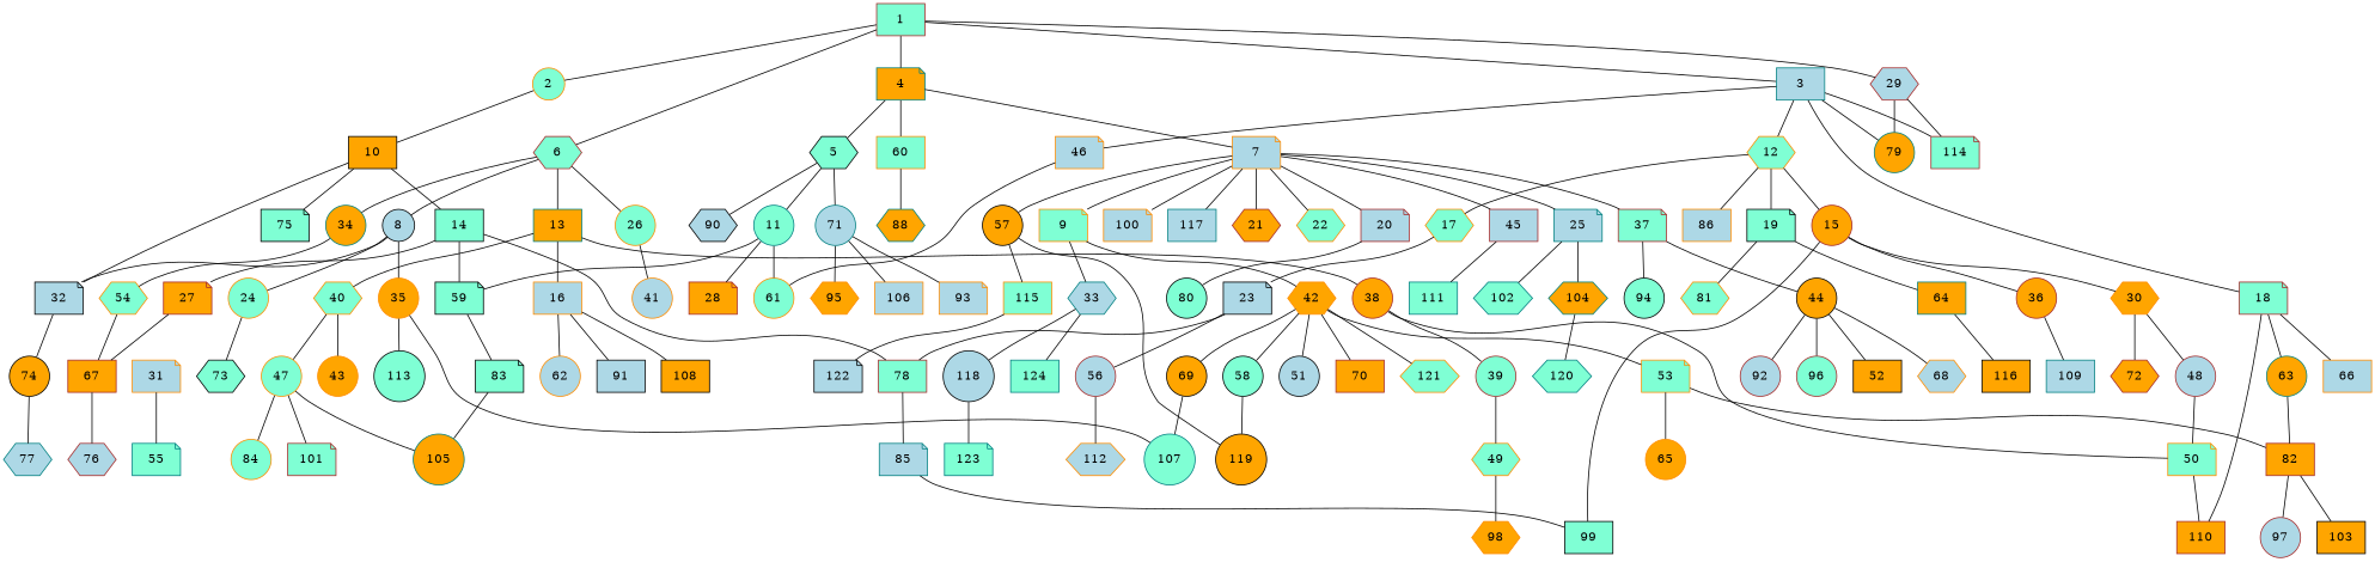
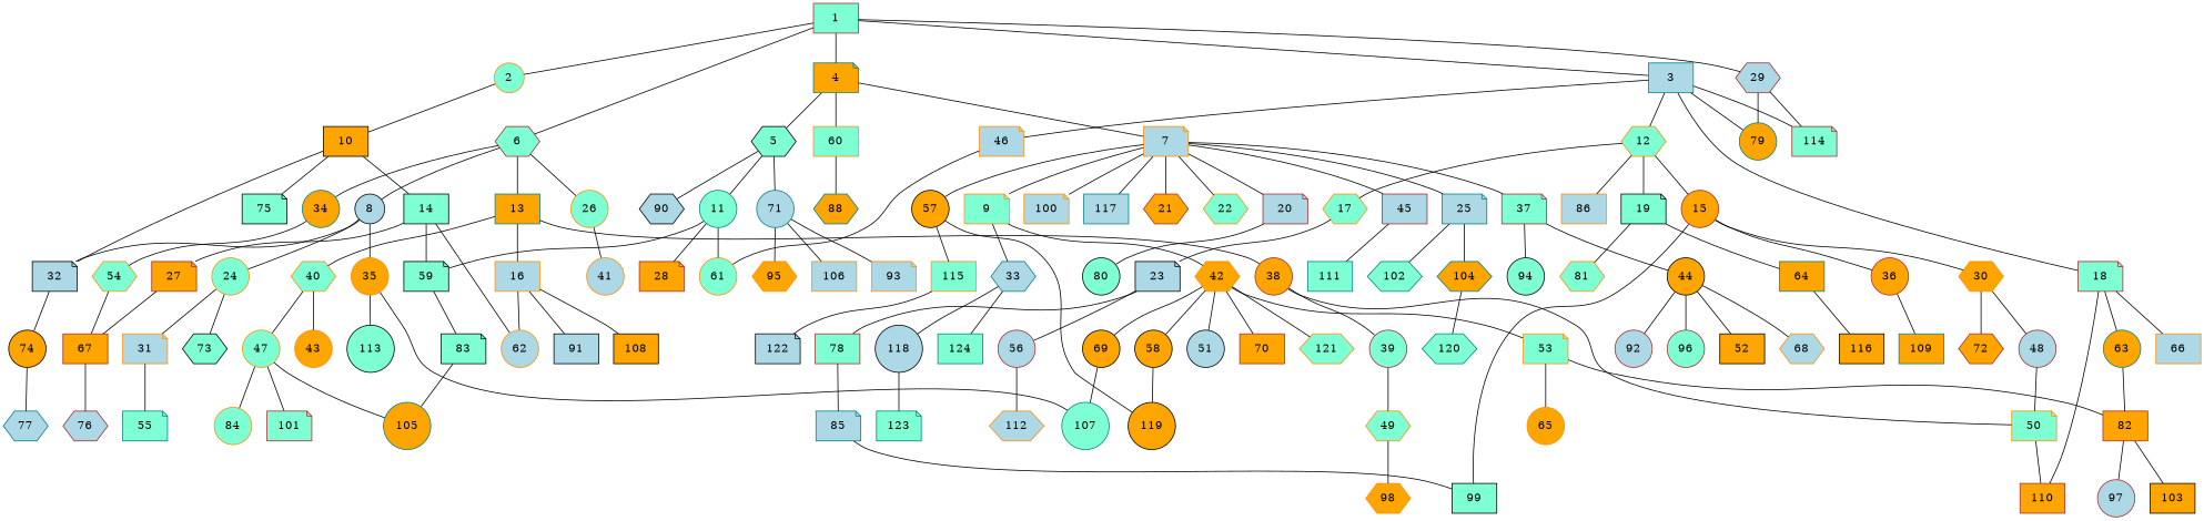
  graph {
    node [color=darkorange fillcolor=aquamarine shape=circle style=filled]
    1 [color=brown shape=box]
    2
    3 [color=teal fillcolor=lightblue shape=box]
    4 [color=teal fillcolor=orange shape=note]
    6 [color=brown shape=hexagon]
    29 [color=brown fillcolor=lightblue shape=hexagon]
    10 [color=black fillcolor=orange shape=box]
    12 [shape=hexagon]
    18 [color=brown shape=note]
    46 [fillcolor=lightblue shape=note]
    79 [color=teal fillcolor=orange]
    114 [color=brown shape=note]
    5 [color=black shape=hexagon]
    7 [fillcolor=lightblue shape=note]
    60 [shape=box]
    8 [color=black fillcolor=lightblue]
    13 [color=teal fillcolor=orange shape=box]
    26
    34 [color=teal fillcolor=orange]
    32 [color=black fillcolor=lightblue shape=note]
    14 [color=black shape=box]
    75 [color=black shape=note]
    15 [color=brown fillcolor=orange]
    17 [shape=hexagon]
    19 [color=black shape=note]
    86 [fillcolor=lightblue shape=box]
    63 [color=teal fillcolor=orange]
    66 [fillcolor=lightblue shape=box]
    110 [color=brown fillcolor=orange shape=box]
    61
    11 [color=teal]
    71 [color=teal fillcolor=lightblue]
    90 [color=black fillcolor=lightblue shape=hexagon]
    9 [shape=note]
    20 [color=brown fillcolor=lightblue shape=note]
    21 [color=brown fillcolor=orange shape=hexagon]
    22 [shape=hexagon]
    25 [color=teal fillcolor=lightblue shape=note]
    37 [color=brown shape=note]
    45 [color=brown fillcolor=lightblue shape=box]
    57 [color=black fillcolor=orange]
    100 [fillcolor=lightblue shape=note]
    117 [color=teal fillcolor=lightblue shape=box]
    88 [color=teal fillcolor=orange shape=hexagon]
    28 [color=brown fillcolor=orange shape=note]
    59 [color=black shape=note]
    93 [fillcolor=lightblue shape=note]
    95 [fillcolor=orange shape=hexagon]
    106 [fillcolor=lightblue shape=box]
    24
    35 [fillcolor=orange]
    16 [fillcolor=lightblue shape=box]
    38 [color=brown fillcolor=orange]
    40 [shape=hexagon]
    41 [fillcolor=lightblue]
    54 [shape=hexagon]
    33 [color=teal fillcolor=lightblue shape=hexagon]
    42 [fillcolor=orange shape=hexagon]
    80 [color=black]
    102 [color=teal shape=hexagon]
    104 [color=teal fillcolor=orange shape=hexagon]
    44 [color=black fillcolor=orange]
    94 [color=black]
    111 [color=teal shape=box]
    115 [shape=box]
    119 [color=black fillcolor=orange]
    31 [fillcolor=lightblue shape=note]
    73 [color=black shape=hexagon]
    74 [color=black fillcolor=orange]
    107 [color=teal]
    113 [color=black]
    118 [color=black fillcolor=lightblue]
    124 [color=teal shape=box]
    51 [color=black fillcolor=lightblue]
    53 [shape=note]
-   58 [color=black]
+   58 [color=black fillcolor=orange]
    69 [color=black fillcolor=orange]
    70 [color=brown fillcolor=orange shape=box]
    121 [shape=hexagon]
    27 [color=brown fillcolor=orange shape=note]
    78 [color=brown shape=box]
    83 [color=black shape=note]
    30 [fillcolor=orange shape=hexagon]
    36 [color=brown fillcolor=orange]
    99 [color=black shape=box]
    23 [color=black fillcolor=lightblue shape=note]
    64 [color=teal fillcolor=orange shape=box]
    81 [shape=hexagon]
    62 [fillcolor=lightblue]
    91 [color=black fillcolor=lightblue shape=box]
    108 [color=black fillcolor=orange shape=box]
    39 [color=brown]
    50 [shape=note]
    43 [fillcolor=orange]
    47
    67 [color=brown fillcolor=orange shape=box]
    85 [color=teal fillcolor=lightblue shape=note]
    48 [color=brown fillcolor=lightblue]
    72 [color=brown fillcolor=orange shape=hexagon]
-   109 [color=teal fillcolor=lightblue shape=box]
+   109 [color=teal fillcolor=orange shape=box]
    56 [color=brown fillcolor=lightblue]
    82 [color=brown fillcolor=orange shape=box]
    116 [color=black fillcolor=orange shape=box]
    112 [fillcolor=lightblue shape=hexagon]
    55 [color=teal shape=note]
    120 [color=teal shape=hexagon]
    76 [color=brown fillcolor=lightblue shape=hexagon]
    77 [color=teal fillcolor=lightblue shape=hexagon]
    123 [color=teal shape=note]
    52 [color=black fillcolor=orange shape=box]
    68 [fillcolor=lightblue shape=hexagon]
    92 [color=brown fillcolor=lightblue]
    96 [color=brown]
    49 [shape=hexagon]
    98 [fillcolor=orange shape=hexagon]
    84
    101 [color=brown shape=note]
    105 [color=teal fillcolor=orange]
    65 [fillcolor=orange]
    97 [color=brown fillcolor=lightblue]
    103 [color=black fillcolor=orange shape=box]
    122 [color=black fillcolor=lightblue shape=note]
    1 -- 2
    1 -- 3
    1 -- 4
    1 -- 6
    1 -- 29
    2 -- 10
    3 -- 12
    3 -- 18
    3 -- 46
    3 -- 79
    3 -- 114
    4 -- 5
    4 -- 7
    4 -- 60
    6 -- 8
    6 -- 13
    6 -- 26
    6 -- 34
    29 -- 79
    29 -- 114
    10 -- 32
    10 -- 14
    10 -- 75
    12 -- 15
    12 -- 17
    12 -- 19
    12 -- 86
    18 -- 63
    18 -- 66
    18 -- 110
    46 -- 61
    5 -- 11
    5 -- 71
    5 -- 90
    7 -- 9
    7 -- 20
    7 -- 21
    7 -- 22
    7 -- 25
    7 -- 37
    7 -- 45
    7 -- 57
    7 -- 100
    7 -- 117
    60 -- 88
    8 -- 32
    8 -- 24
    8 -- 35
    13 -- 16
    13 -- 38
    13 -- 40
    26 -- 41
    34 -- 54
    32 -- 74
    14 -- 59
    14 -- 27
-   14 -- 78
+   14 -- 62
    15 -- 30
    15 -- 36
    15 -- 99
    17 -- 23
    19 -- 64
    19 -- 81
    63 -- 82
    11 -- 61
    11 -- 28
    11 -- 59
    71 -- 93
    71 -- 95
    71 -- 106
    9 -- 33
    9 -- 42
    20 -- 80
    25 -- 102
    25 -- 104
    37 -- 44
    37 -- 94
    45 -- 111
    57 -- 115
    57 -- 119
    59 -- 83
+   24 -- 31
    24 -- 73
    35 -- 107
    35 -- 113
    16 -- 62
    16 -- 91
    16 -- 108
    38 -- 39
    38 -- 50
    40 -- 43
    40 -- 47
    54 -- 67
    33 -- 118
    33 -- 124
    42 -- 51
    42 -- 53
    42 -- 58
    42 -- 69
    42 -- 70
    42 -- 121
    104 -- 120
    44 -- 52
    44 -- 68
    44 -- 92
    44 -- 96
    115 -- 122
    31 -- 55
    74 -- 77
    118 -- 123
    53 -- 82
    53 -- 65
    58 -- 119
    69 -- 107
    27 -- 67
    78 -- 85
    83 -- 105
    30 -- 48
    30 -- 72
    36 -- 109
    23 -- 78
    23 -- 56
    64 -- 116
    39 -- 49
    50 -- 110
    47 -- 84
    47 -- 101
    47 -- 105
    67 -- 76
    85 -- 99
    48 -- 50
    56 -- 112
    82 -- 97
    82 -- 103
    49 -- 98
  }
